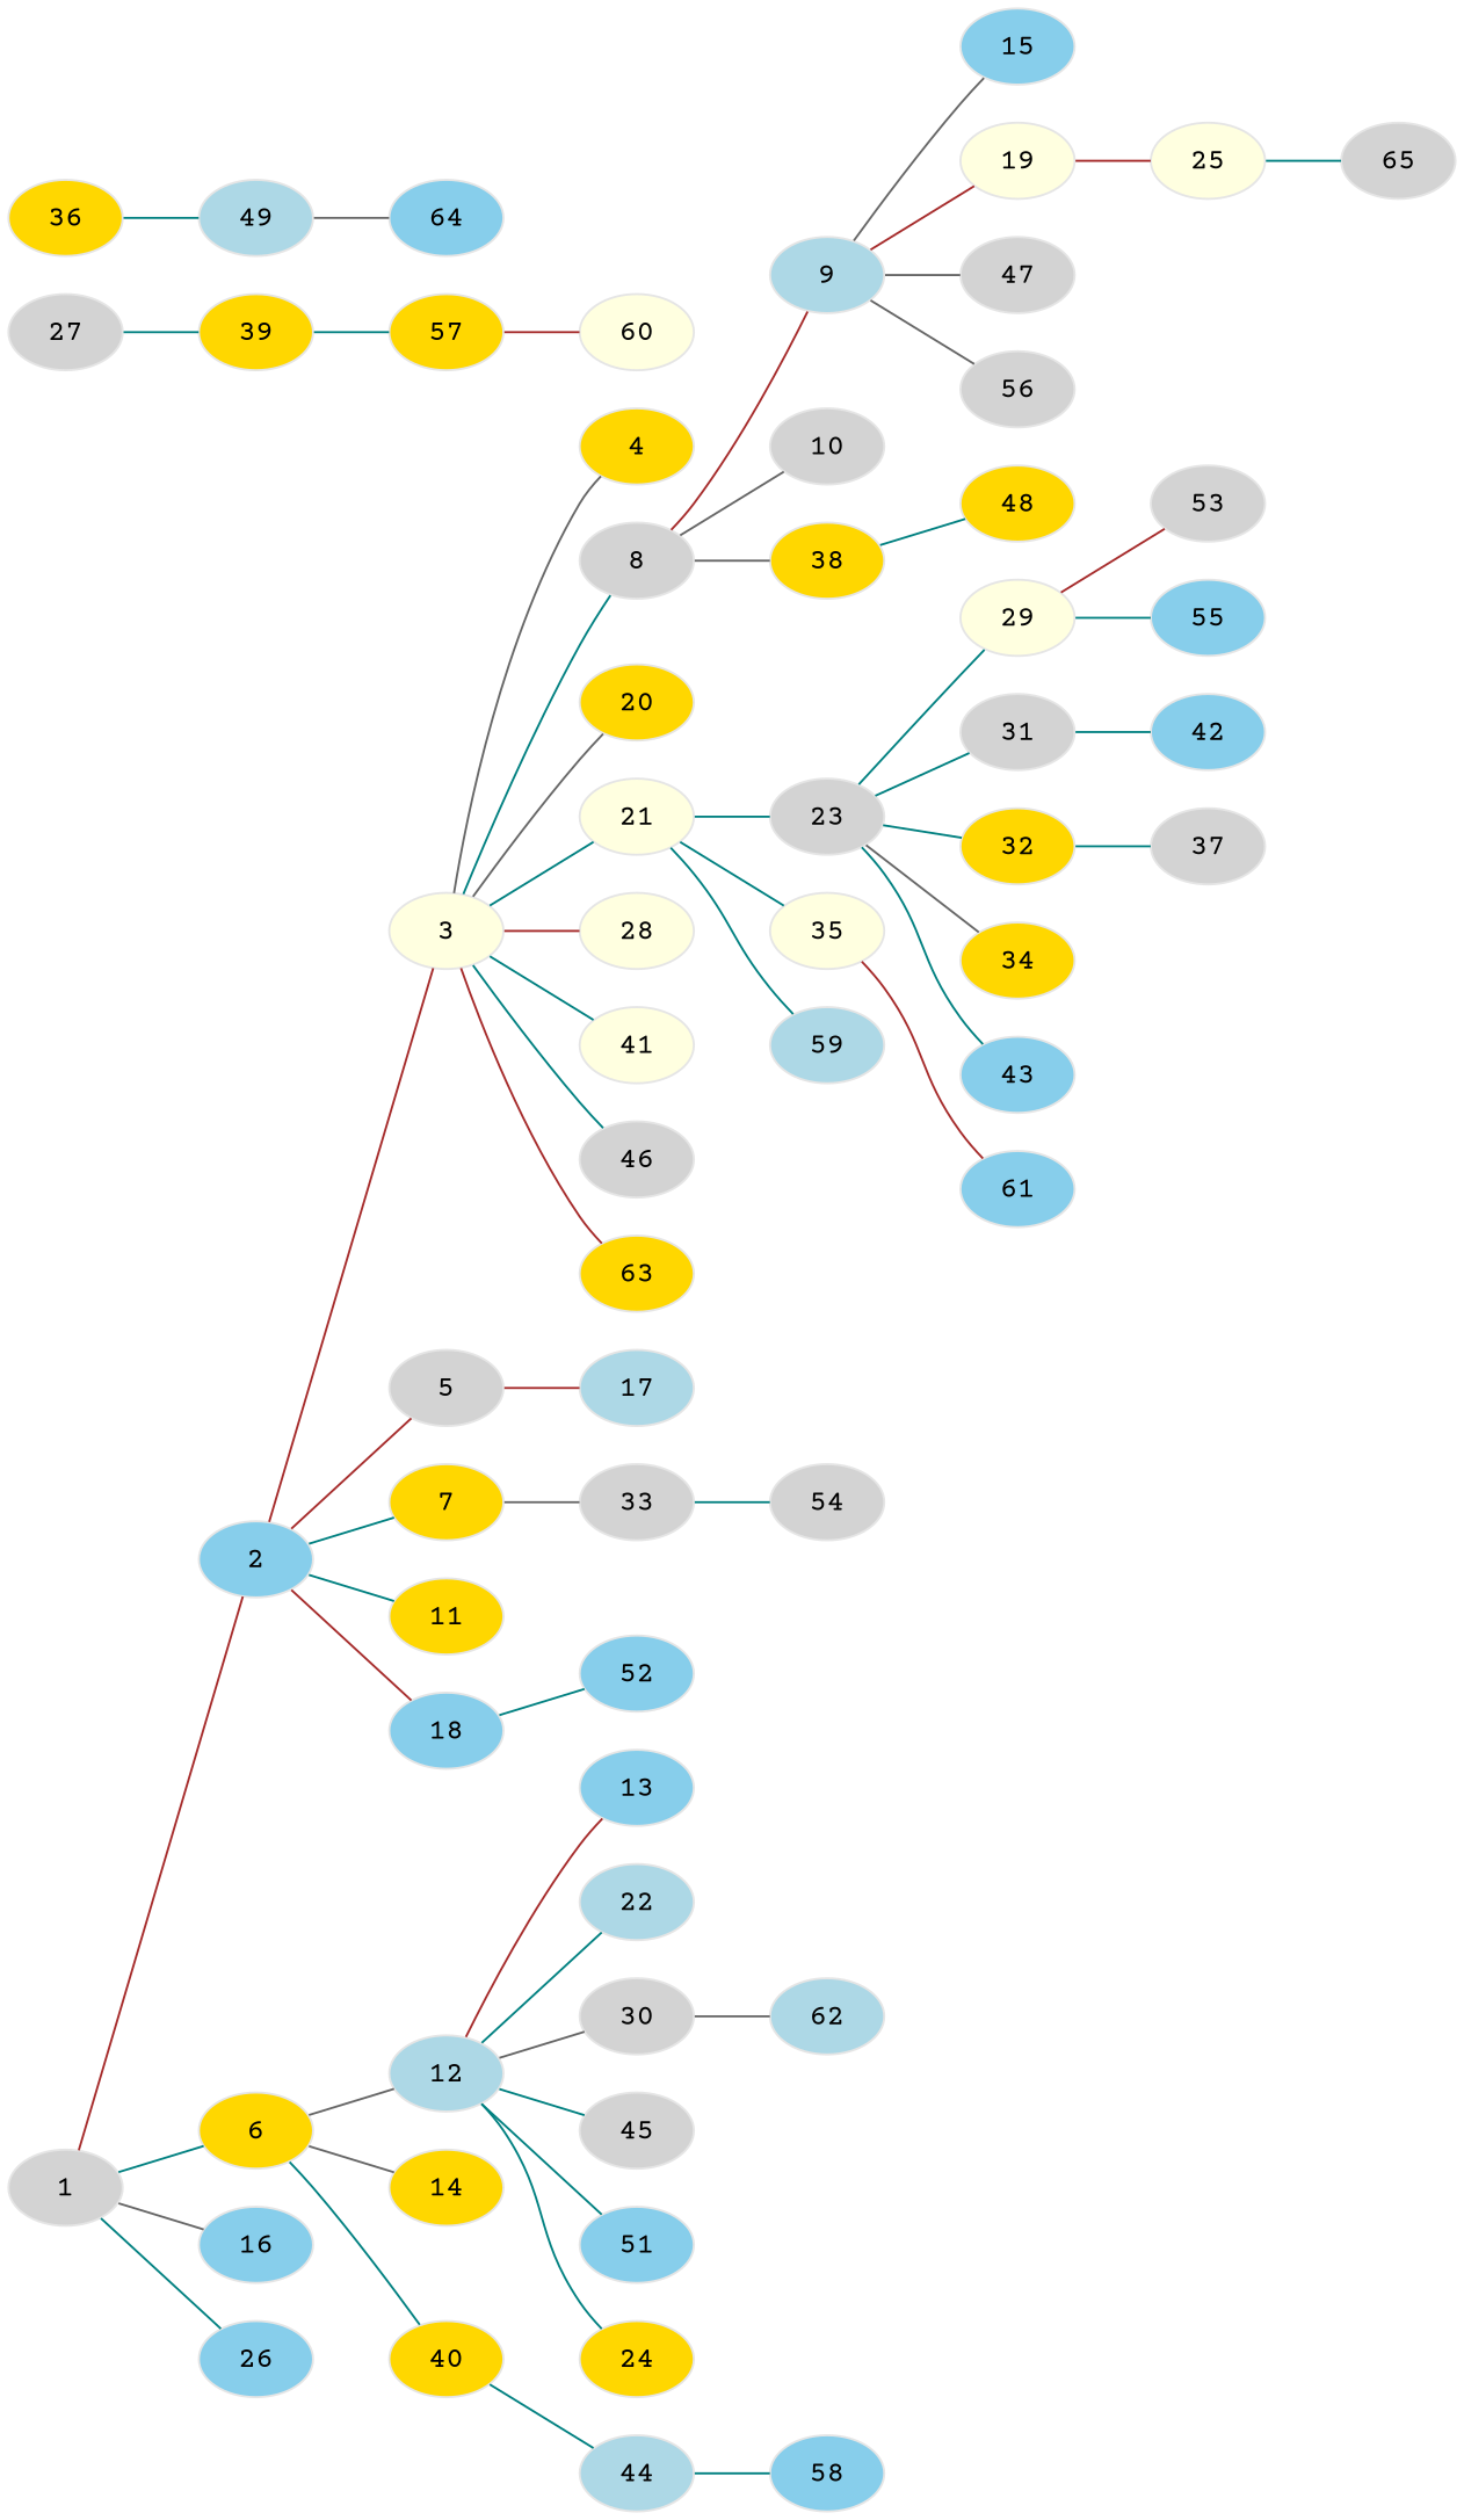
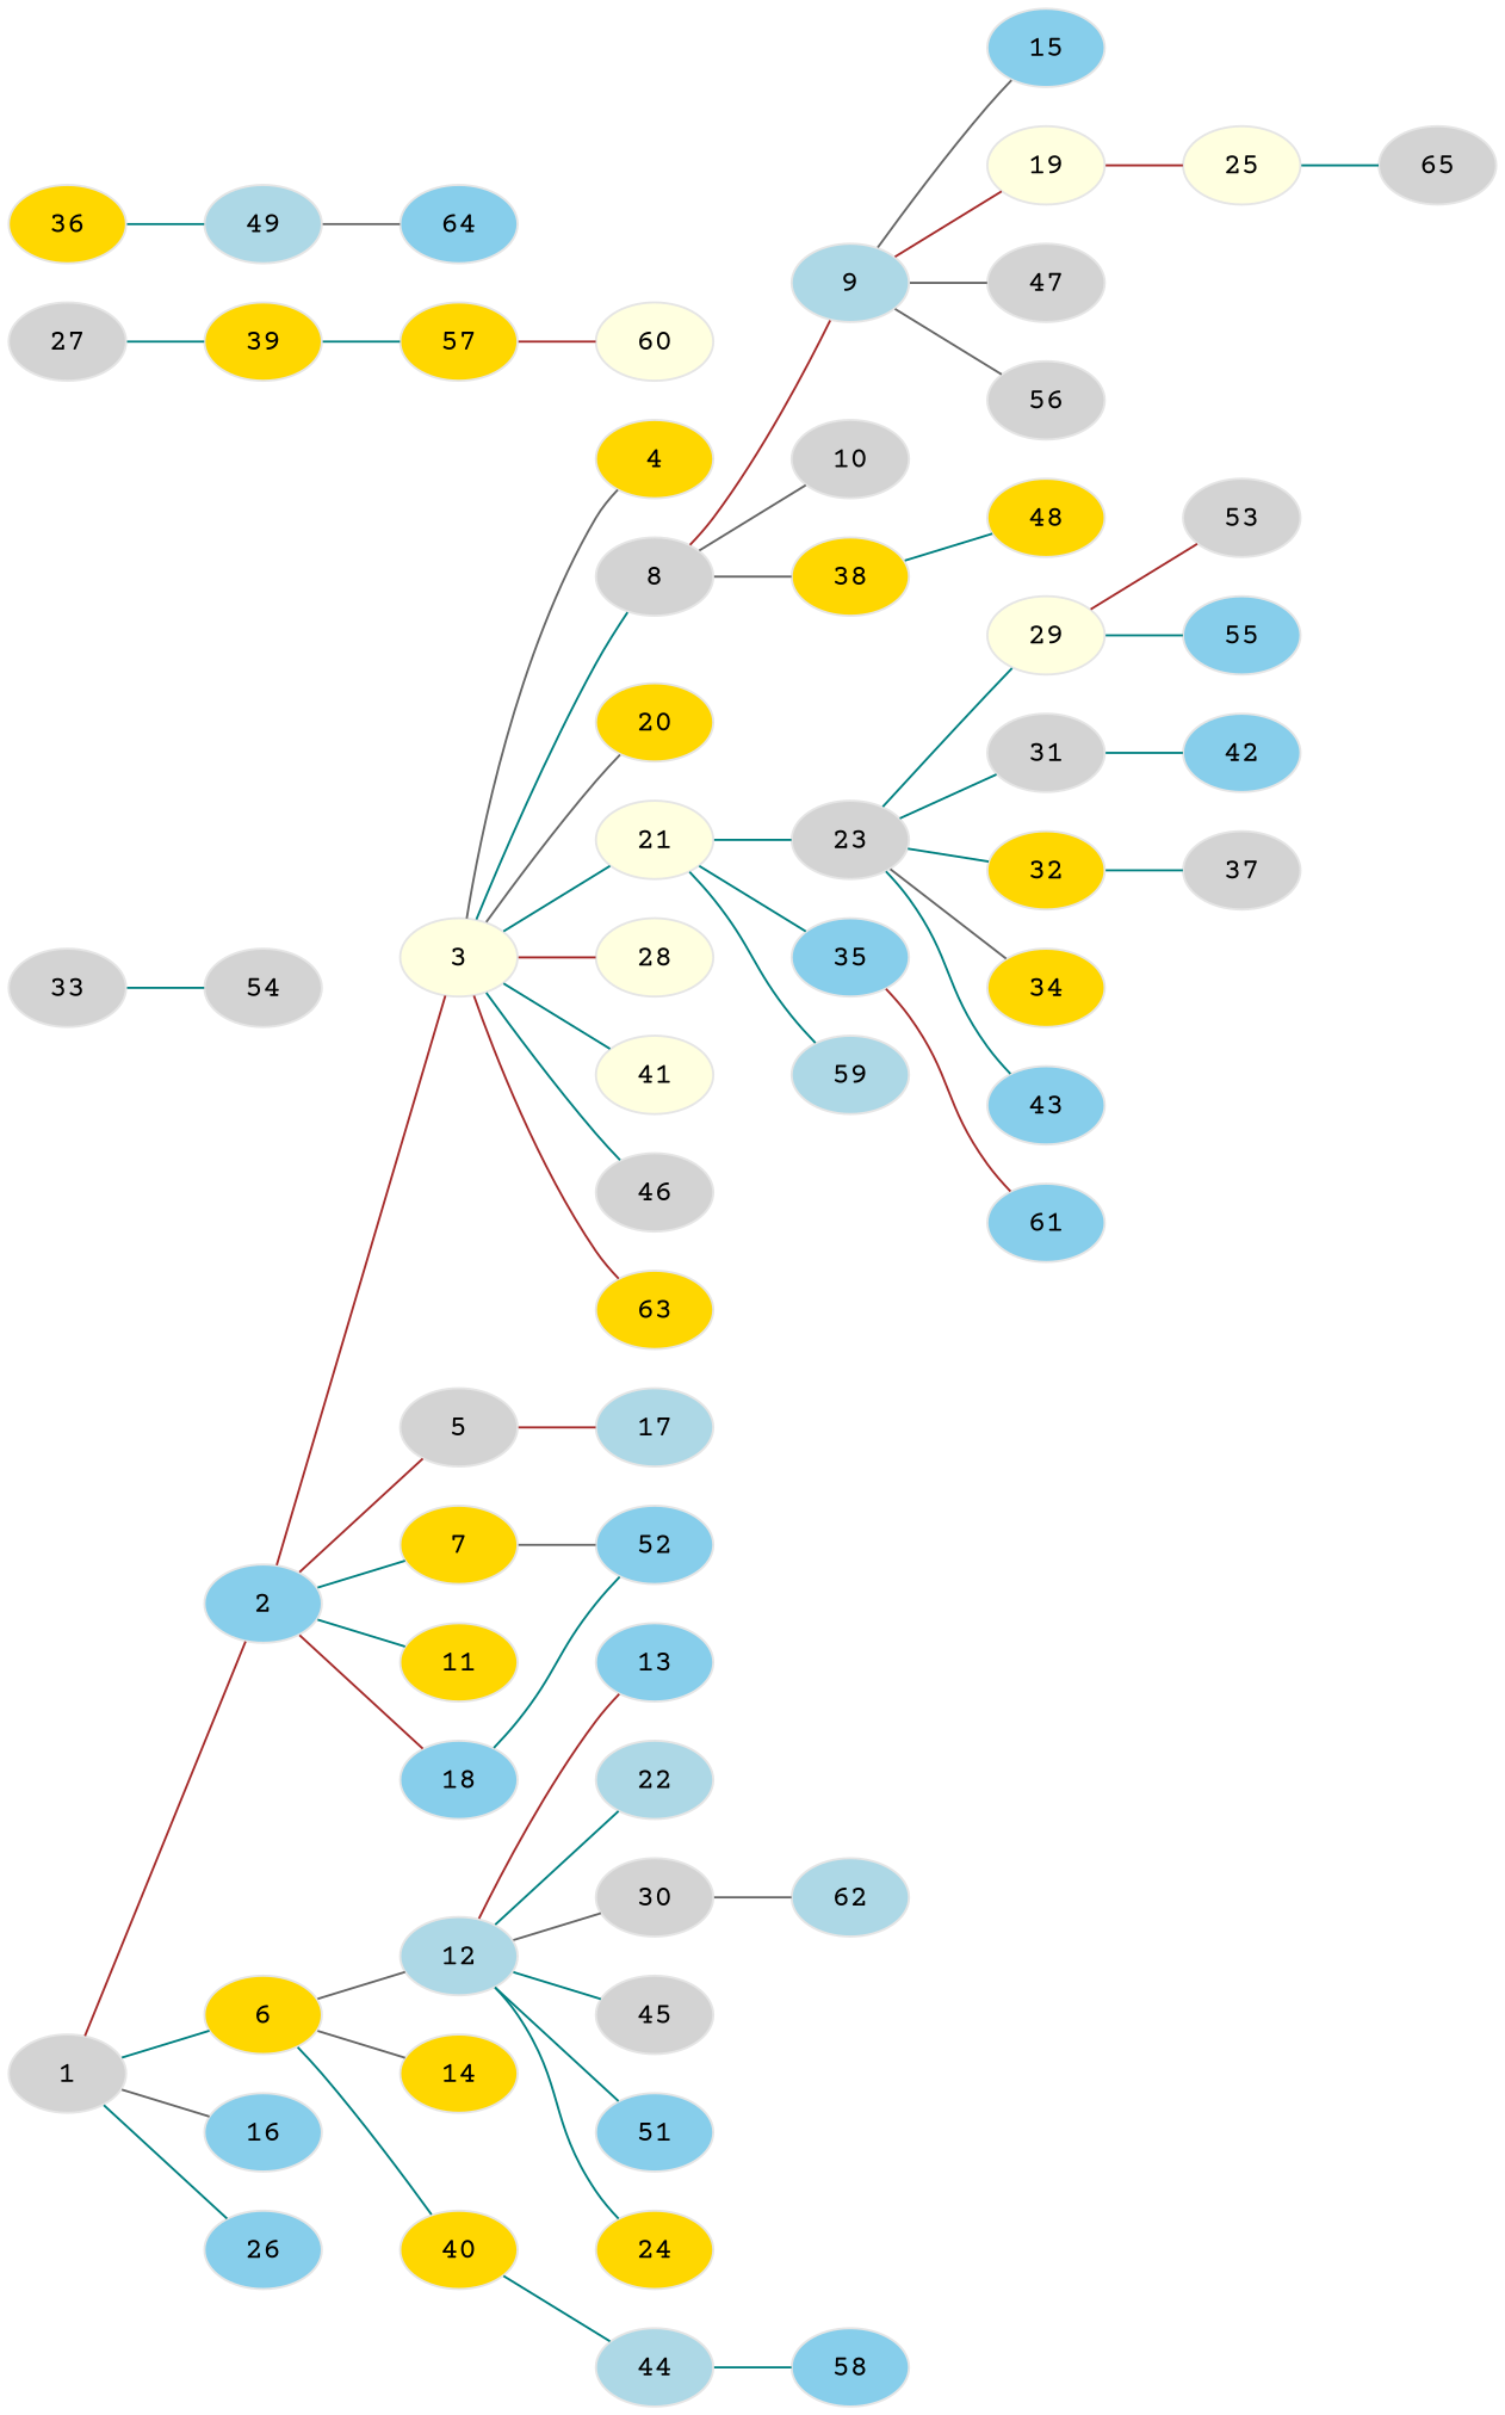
  graph {
    fontname="Courier Prime"
    rankdir=LR
    node [color=gray90 fillcolor=lightgrey fontname="Courier Prime" style=filled]
    edge [color=teal fontname="Courier Prime"]
    2 [fillcolor=skyblue]
    1
    6 [fillcolor=gold]
    16 [fillcolor=skyblue]
    26 [fillcolor=skyblue]
    3 [fillcolor=lightyellow]
    5
    7 [fillcolor=gold]
    11 [fillcolor=gold]
    18 [fillcolor=skyblue]
    12 [fillcolor=lightblue]
    14 [fillcolor=gold]
    40 [fillcolor=gold]
    4 [fillcolor=gold]
    8
    20 [fillcolor=gold]
    21 [fillcolor=lightyellow]
    28 [fillcolor=lightyellow]
    41 [fillcolor=lightyellow]
    46
    63 [fillcolor=gold]
    17 [fillcolor=lightblue]
    33
    52 [fillcolor=skyblue]
    9 [fillcolor=lightblue]
    10
    38 [fillcolor=gold]
    23
-   35 [fillcolor=lightyellow]
+   35 [fillcolor=skyblue]
    59 [fillcolor=lightblue]
    13 [fillcolor=skyblue]
    22 [fillcolor=lightblue]
    30
    45
    51 [fillcolor=skyblue]
    24 [fillcolor=gold]
    44 [fillcolor=lightblue]
    54
    15 [fillcolor=skyblue]
    19 [fillcolor=lightyellow]
    47
    56
    48 [fillcolor=gold]
    25 [fillcolor=lightyellow]
    39 [fillcolor=gold]
    27
    62 [fillcolor=lightblue]
    65
    29 [fillcolor=lightyellow]
    31
    32 [fillcolor=gold]
    34 [fillcolor=gold]
    43 [fillcolor=skyblue]
    61 [fillcolor=skyblue]
    53
    55 [fillcolor=skyblue]
    42 [fillcolor=skyblue]
    37
    57 [fillcolor=gold]
    36 [fillcolor=gold]
    49 [fillcolor=lightblue]
    64 [fillcolor=skyblue]
    60 [fillcolor=lightyellow]
    58 [fillcolor=skyblue]
    2 -- 3 [color=brown]
    2 -- 5 [color=brown]
    2 -- 7
    2 -- 11
    2 -- 18 [color=brown]
    1 -- 2 [color=brown]
    1 -- 6
    1 -- 16 [color=gray40]
    1 -- 26
    6 -- 12 [color=gray40]
    6 -- 14 [color=gray40]
    6 -- 40
    3 -- 4 [color=gray40]
    3 -- 8
    3 -- 20 [color=gray40]
    3 -- 21
    3 -- 28 [color=brown]
    3 -- 41
    3 -- 46
    3 -- 63 [color=brown]
    5 -- 17 [color=brown]
-   7 -- 33 [color=gray40]
+   7 -- 52 [color=gray40]
    18 -- 52
    12 -- 13 [color=brown]
    12 -- 22
    12 -- 30 [color=gray40]
    12 -- 45
    12 -- 51
    12 -- 24
    40 -- 44
    8 -- 9 [color=brown]
    8 -- 10 [color=gray40]
    8 -- 38 [color=gray40]
    21 -- 23
    21 -- 35
    21 -- 59
    33 -- 54
    9 -- 15 [color=gray40]
    9 -- 19 [color=brown]
    9 -- 47 [color=gray40]
    9 -- 56 [color=gray40]
    38 -- 48
    23 -- 29
    23 -- 31
    23 -- 32
    23 -- 34 [color=gray40]
    23 -- 43
    35 -- 61 [color=brown]
    30 -- 62 [color=gray40]
    44 -- 58
    19 -- 25 [color=brown]
    25 -- 65
    39 -- 57
    27 -- 39
    29 -- 53 [color=brown]
    29 -- 55
    31 -- 42
    32 -- 37
    57 -- 60 [color=brown]
    36 -- 49
    49 -- 64 [color=gray40]
  }
